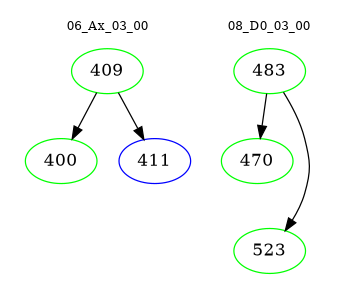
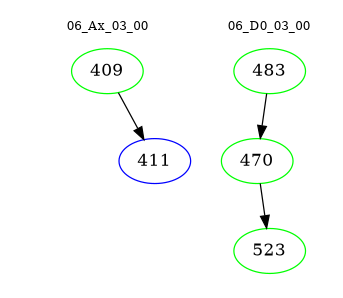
  digraph {
    node [color=green]
    edge [color=black]
    n1 [label=409]
-   n2 [label=400]
    n3 [color=blue label=411]
    n4 [label=483]
    n5 [label=470]
    n6 [label=523]
    subgraph cluster_1 {
      color=white
      fontsize=10
      label="06_Ax_03_00"
      n1
-     n2
      n3
    }
    subgraph cluster_2 {
      color=white
      fontsize=10
-     label="08_D0_03_00"
+     label="06_D0_03_00"
      n4
      n5
      n6
    }
-   n1 -> n2
    n1 -> n3
    n4 -> n5
-   n4 -> n6
+   n5 -> n6
  }
